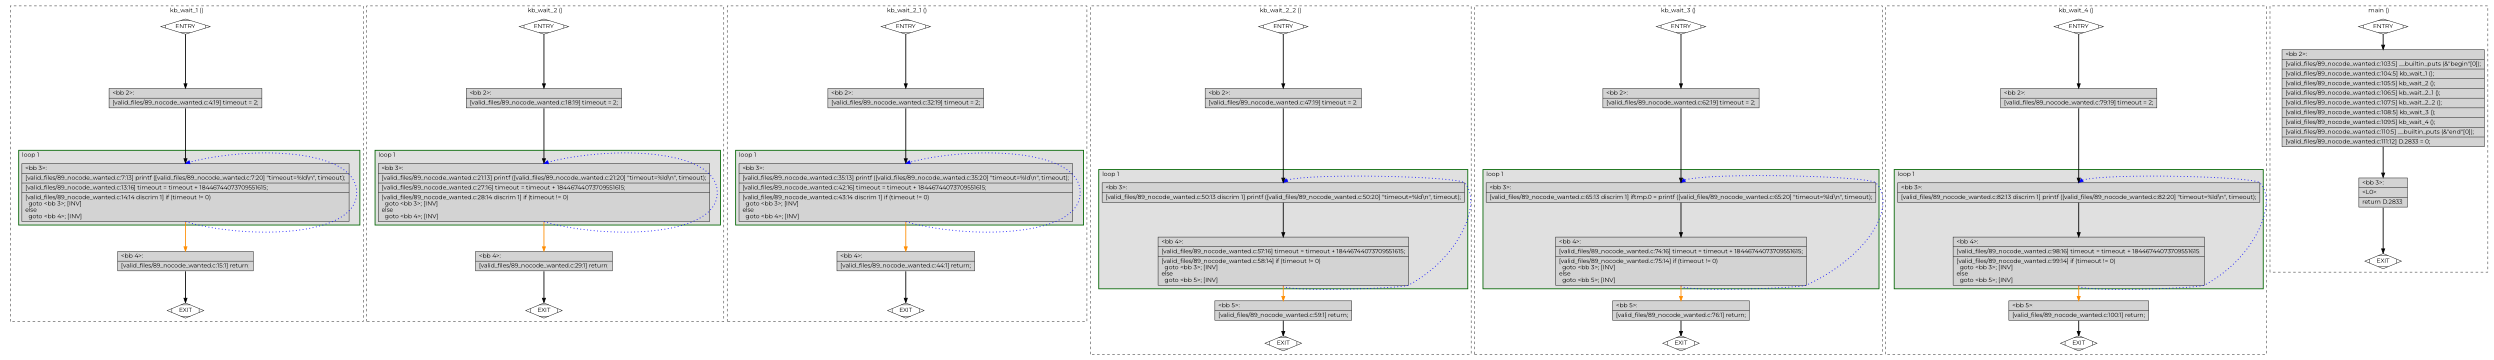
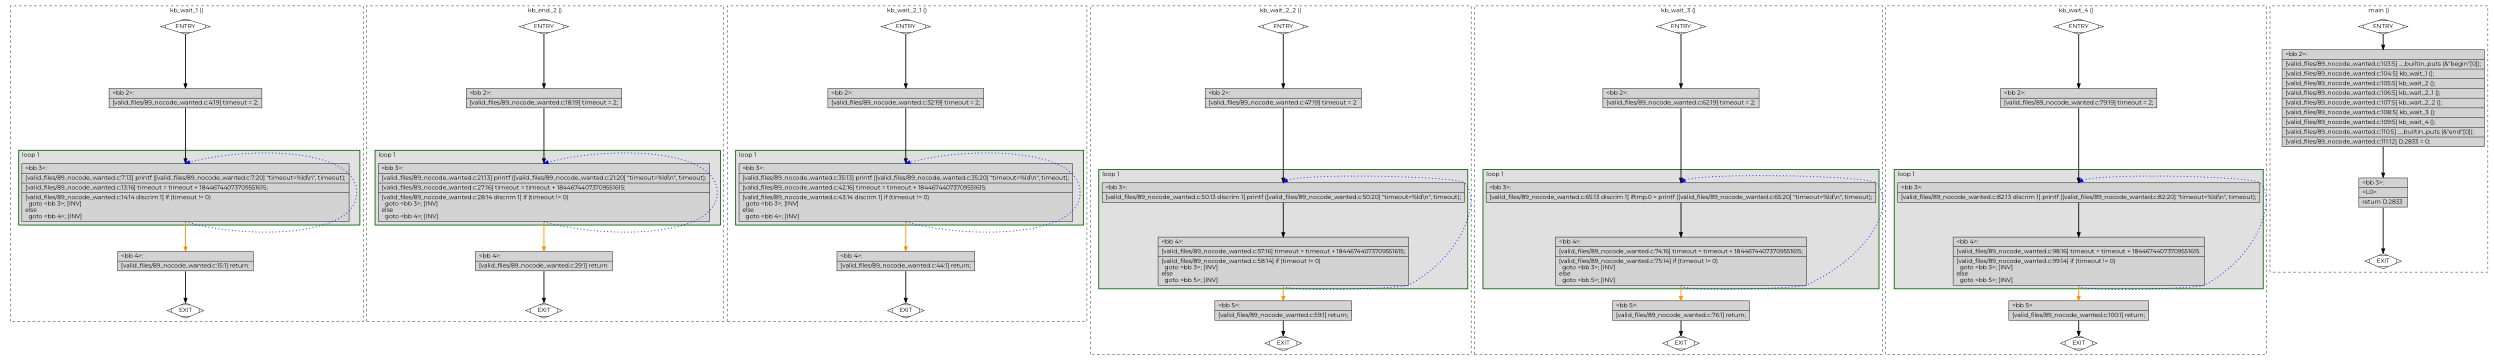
  digraph {
    fontname=Montserrat
    node [fillcolor=lightgrey shape=record style=filled fontname=Montserrat]
    edge [color=black constraint=true headport=n style="solid,bold" tailport=s weight=10 fontname=Montserrat]
    n1 [label="{\<bb\ 3\>:\l|[valid_files/89_nocode_wanted.c:7:13]\ printf\ ([valid_files/89_nocode_wanted.c:7:20]\ \"timeout=%ld\\n\",\ timeout);\l|[valid_files/89_nocode_wanted.c:13:16]\ timeout\ =\ timeout\ +\ 18446744073709551615;\l|[valid_files/89_nocode_wanted.c:14:14\ discrim\ 1]\ if\ (timeout\ !=\ 0)\l\ \ goto\ \<bb\ 3\>;\ [INV]\lelse\l\ \ goto\ \<bb\ 4\>;\ [INV]\l}"]
    n2 [label="{\<bb\ 4\>:\l|[valid_files/89_nocode_wanted.c:15:1]\ return;\l}"]
    n3 [fillcolor=white label=ENTRY shape=Mdiamond]
    n4 [fillcolor=white label=EXIT shape=Mdiamond]
    n5 [label="{\<bb\ 2\>:\l|[valid_files/89_nocode_wanted.c:4:19]\ timeout\ =\ 2;\l}"]
    n6 [label="{\<bb\ 3\>:\l|[valid_files/89_nocode_wanted.c:21:13]\ printf\ ([valid_files/89_nocode_wanted.c:21:20]\ \"timeout=%ld\\n\",\ timeout);\l|[valid_files/89_nocode_wanted.c:27:16]\ timeout\ =\ timeout\ +\ 18446744073709551615;\l|[valid_files/89_nocode_wanted.c:28:14\ discrim\ 1]\ if\ (timeout\ !=\ 0)\l\ \ goto\ \<bb\ 3\>;\ [INV]\lelse\l\ \ goto\ \<bb\ 4\>;\ [INV]\l}"]
    n7 [label="{\<bb\ 4\>:\l|[valid_files/89_nocode_wanted.c:29:1]\ return;\l}"]
    n8 [fillcolor=white label=ENTRY shape=Mdiamond]
    n9 [fillcolor=white label=EXIT shape=Mdiamond]
    n10 [label="{\<bb\ 2\>:\l|[valid_files/89_nocode_wanted.c:18:19]\ timeout\ =\ 2;\l}"]
    n11 [label="{\<bb\ 3\>:\l|[valid_files/89_nocode_wanted.c:35:13]\ printf\ ([valid_files/89_nocode_wanted.c:35:20]\ \"timeout=%ld\\n\",\ timeout);\l|[valid_files/89_nocode_wanted.c:42:16]\ timeout\ =\ timeout\ +\ 18446744073709551615;\l|[valid_files/89_nocode_wanted.c:43:14\ discrim\ 1]\ if\ (timeout\ !=\ 0)\l\ \ goto\ \<bb\ 3\>;\ [INV]\lelse\l\ \ goto\ \<bb\ 4\>;\ [INV]\l}"]
    n12 [label="{\<bb\ 4\>:\l|[valid_files/89_nocode_wanted.c:44:1]\ return;\l}"]
    n13 [fillcolor=white label=ENTRY shape=Mdiamond]
    n14 [fillcolor=white label=EXIT shape=Mdiamond]
    n15 [label="{\<bb\ 2\>:\l|[valid_files/89_nocode_wanted.c:32:19]\ timeout\ =\ 2;\l}"]
    n16 [label="{\<bb\ 3\>:\l|[valid_files/89_nocode_wanted.c:50:13\ discrim\ 1]\ printf\ ([valid_files/89_nocode_wanted.c:50:20]\ \"timeout=%ld\\n\",\ timeout);\l}"]
    n17 [label="{\<bb\ 4\>:\l|[valid_files/89_nocode_wanted.c:57:16]\ timeout\ =\ timeout\ +\ 18446744073709551615;\l|[valid_files/89_nocode_wanted.c:58:14]\ if\ (timeout\ !=\ 0)\l\ \ goto\ \<bb\ 3\>;\ [INV]\lelse\l\ \ goto\ \<bb\ 5\>;\ [INV]\l}"]
    n18 [label="{\<bb\ 5\>:\l|[valid_files/89_nocode_wanted.c:59:1]\ return;\l}"]
    n19 [fillcolor=white label=ENTRY shape=Mdiamond]
    n20 [fillcolor=white label=EXIT shape=Mdiamond]
    n21 [label="{\<bb\ 2\>:\l|[valid_files/89_nocode_wanted.c:47:19]\ timeout\ =\ 2;\l}"]
    n22 [label="{\<bb\ 3\>:\l|[valid_files/89_nocode_wanted.c:65:13\ discrim\ 1]\ iftmp.0\ =\ printf\ ([valid_files/89_nocode_wanted.c:65:20]\ \"timeout=%ld\\n\",\ timeout);\l}"]
    n23 [label="{\<bb\ 4\>:\l|[valid_files/89_nocode_wanted.c:74:16]\ timeout\ =\ timeout\ +\ 18446744073709551615;\l|[valid_files/89_nocode_wanted.c:75:14]\ if\ (timeout\ !=\ 0)\l\ \ goto\ \<bb\ 3\>;\ [INV]\lelse\l\ \ goto\ \<bb\ 5\>;\ [INV]\l}"]
    n24 [label="{\<bb\ 5\>:\l|[valid_files/89_nocode_wanted.c:76:1]\ return;\l}"]
    n25 [fillcolor=white label=ENTRY shape=Mdiamond]
    n26 [fillcolor=white label=EXIT shape=Mdiamond]
    n27 [label="{\<bb\ 2\>:\l|[valid_files/89_nocode_wanted.c:62:19]\ timeout\ =\ 2;\l}"]
    n28 [label="{\<bb\ 3\>:\l|[valid_files/89_nocode_wanted.c:82:13\ discrim\ 1]\ printf\ ([valid_files/89_nocode_wanted.c:82:20]\ \"timeout=%ld\\n\",\ timeout);\l}"]
    n29 [label="{\<bb\ 4\>:\l|[valid_files/89_nocode_wanted.c:98:16]\ timeout\ =\ timeout\ +\ 18446744073709551615;\l|[valid_files/89_nocode_wanted.c:99:14]\ if\ (timeout\ !=\ 0)\l\ \ goto\ \<bb\ 3\>;\ [INV]\lelse\l\ \ goto\ \<bb\ 5\>;\ [INV]\l}"]
    n30 [label="{\<bb\ 5\>:\l|[valid_files/89_nocode_wanted.c:100:1]\ return;\l}"]
    n31 [fillcolor=white label=ENTRY shape=Mdiamond]
    n32 [fillcolor=white label=EXIT shape=Mdiamond]
    n33 [label="{\<bb\ 2\>:\l|[valid_files/89_nocode_wanted.c:79:19]\ timeout\ =\ 2;\l}"]
    n34 [fillcolor=white label=ENTRY shape=Mdiamond]
    n35 [fillcolor=white label=EXIT shape=Mdiamond]
    n36 [label="{\<bb\ 2\>:\l|[valid_files/89_nocode_wanted.c:103:5]\ __builtin_puts\ (&\"begin\"[0]);\l|[valid_files/89_nocode_wanted.c:104:5]\ kb_wait_1\ ();\l|[valid_files/89_nocode_wanted.c:105:5]\ kb_wait_2\ ();\l|[valid_files/89_nocode_wanted.c:106:5]\ kb_wait_2_1\ ();\l|[valid_files/89_nocode_wanted.c:107:5]\ kb_wait_2_2\ ();\l|[valid_files/89_nocode_wanted.c:108:5]\ kb_wait_3\ ();\l|[valid_files/89_nocode_wanted.c:109:5]\ kb_wait_4\ ();\l|[valid_files/89_nocode_wanted.c:110:5]\ __builtin_puts\ (&\"end\"[0]);\l|[valid_files/89_nocode_wanted.c:111:12]\ D.2833\ =\ 0;\l}"]
    n37 [label="{\<bb\ 3\>:\l|\<L0\>:\l|return\ D.2833;\l}"]
    subgraph cluster_1 {
      color=black
      label="kb_wait_1 ()"
      style=dashed
      n2
      n3
      n4
      n5
      subgraph cluster_2 {
        color=darkgreen
        fillcolor=grey88
        label="loop 1"
        labeljust=l
        penwidth=2
        style=filled
        n1
      }
    }
    subgraph cluster_3 {
      color=black
-     label="kb_wait_2 ()"
+     label="kb_end_2 ()"
      style=dashed
      n7
      n8
      n9
      n10
      subgraph cluster_4 {
        color=darkgreen
        fillcolor=grey88
        label="loop 1"
        labeljust=l
        penwidth=2
        style=filled
        n6
      }
    }
    subgraph cluster_5 {
      color=black
      label="kb_wait_2_1 ()"
      style=dashed
      n12
      n13
      n14
      n15
      subgraph cluster_6 {
        color=darkgreen
        fillcolor=grey88
        label="loop 1"
        labeljust=l
        penwidth=2
        style=filled
        n11
      }
    }
    subgraph cluster_7 {
      color=black
      label="kb_wait_2_2 ()"
      style=dashed
      n18
      n19
      n20
      n21
      subgraph cluster_8 {
        color=darkgreen
        fillcolor=grey88
        label="loop 1"
        labeljust=l
        penwidth=2
        style=filled
        n16
        n17
      }
    }
    subgraph cluster_9 {
      color=black
      label="kb_wait_3 ()"
      style=dashed
      n24
      n25
      n26
      n27
      subgraph cluster_10 {
        color=darkgreen
        fillcolor=grey88
        label="loop 1"
        labeljust=l
        penwidth=2
        style=filled
        n22
        n23
      }
    }
    subgraph cluster_11 {
      color=black
      label="kb_wait_4 ()"
      style=dashed
      n30
      n31
      n32
      n33
      subgraph cluster_12 {
        color=darkgreen
        fillcolor=grey88
        label="loop 1"
        labeljust=l
        penwidth=2
        style=filled
        n28
        n29
      }
    }
    subgraph cluster_13 {
      color=black
      label="main ()"
      style=dashed
      n34
      n35
      n36
      n37
    }
    n1 -> n1 [color=blue constraint=false style="dotted,bold"]
    n1 -> n2 [color=darkorange]
    n2 -> n4
    n3 -> n4 [style=invis color="" weight=""]
    n3 -> n5 [weight=100]
    n5 -> n1 [weight=100]
    n6 -> n6 [color=blue constraint=false style="dotted,bold"]
    n6 -> n7 [color=darkorange]
    n7 -> n9
    n8 -> n9 [style=invis color="" weight=""]
    n8 -> n10 [weight=100]
    n10 -> n6 [weight=100]
    n11 -> n11 [color=blue constraint=false style="dotted,bold"]
    n11 -> n12 [color=darkorange]
    n12 -> n14
    n13 -> n14 [style=invis color="" weight=""]
    n13 -> n15 [weight=100]
    n15 -> n11 [weight=100]
    n16 -> n17 [weight=100]
    n17 -> n16 [color=blue constraint=false style="dotted,bold"]
    n17 -> n18 [color=darkorange]
    n18 -> n20
    n19 -> n20 [style=invis color="" weight=""]
    n19 -> n21 [weight=100]
    n21 -> n16 [weight=100]
    n22 -> n23 [weight=100]
    n23 -> n22 [color=blue constraint=false style="dotted,bold"]
    n23 -> n24 [color=darkorange]
    n24 -> n26
    n25 -> n26 [style=invis color="" weight=""]
    n25 -> n27 [weight=100]
    n27 -> n22 [weight=100]
    n28 -> n29 [weight=100]
    n29 -> n28 [color=blue constraint=false style="dotted,bold"]
    n29 -> n30 [color=darkorange]
    n30 -> n32
    n31 -> n32 [style=invis color="" weight=""]
    n31 -> n33 [weight=100]
    n33 -> n28 [weight=100]
    n34 -> n35 [style=invis color="" weight=""]
    n34 -> n36 [weight=100]
    n36 -> n37 [weight=100]
    n37 -> n35
  }
